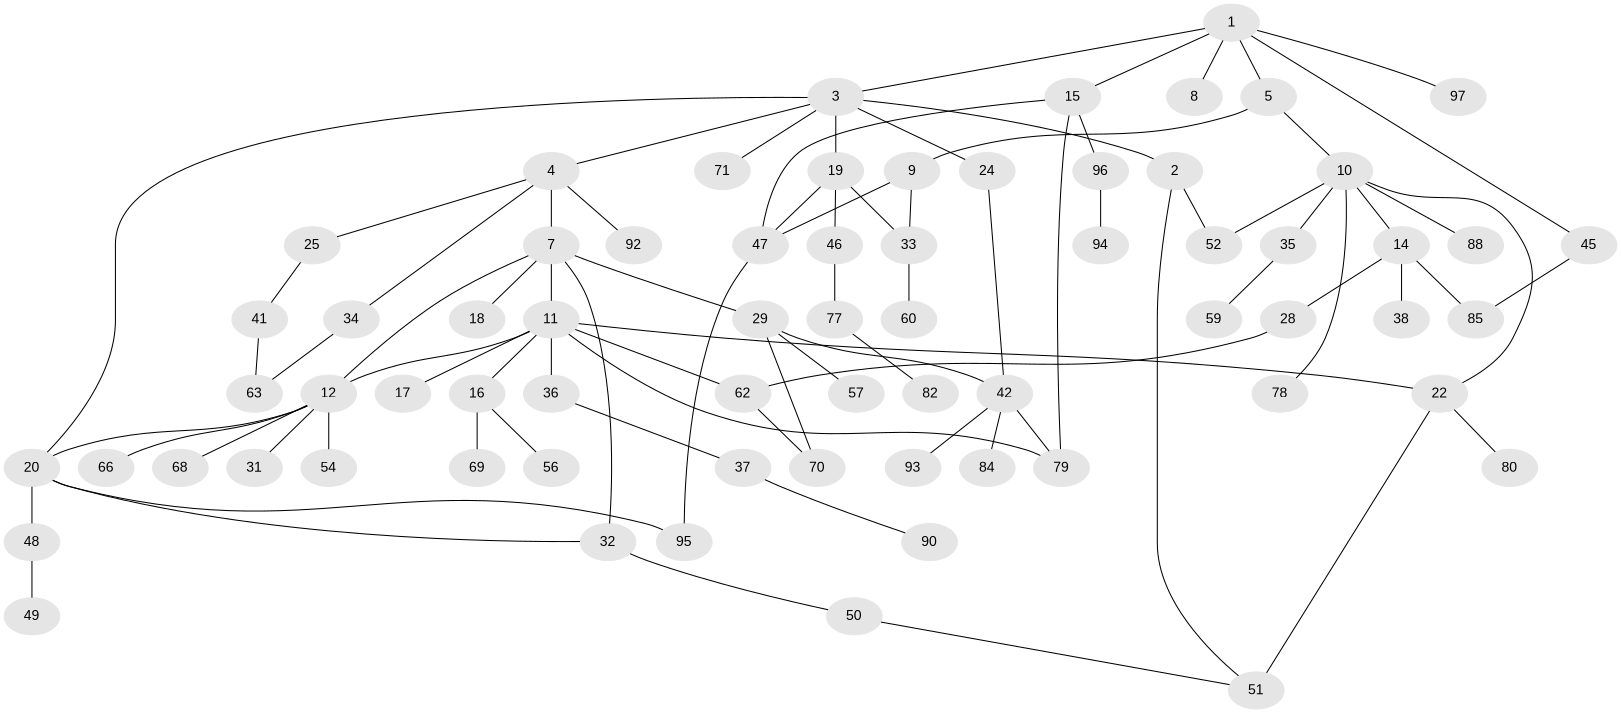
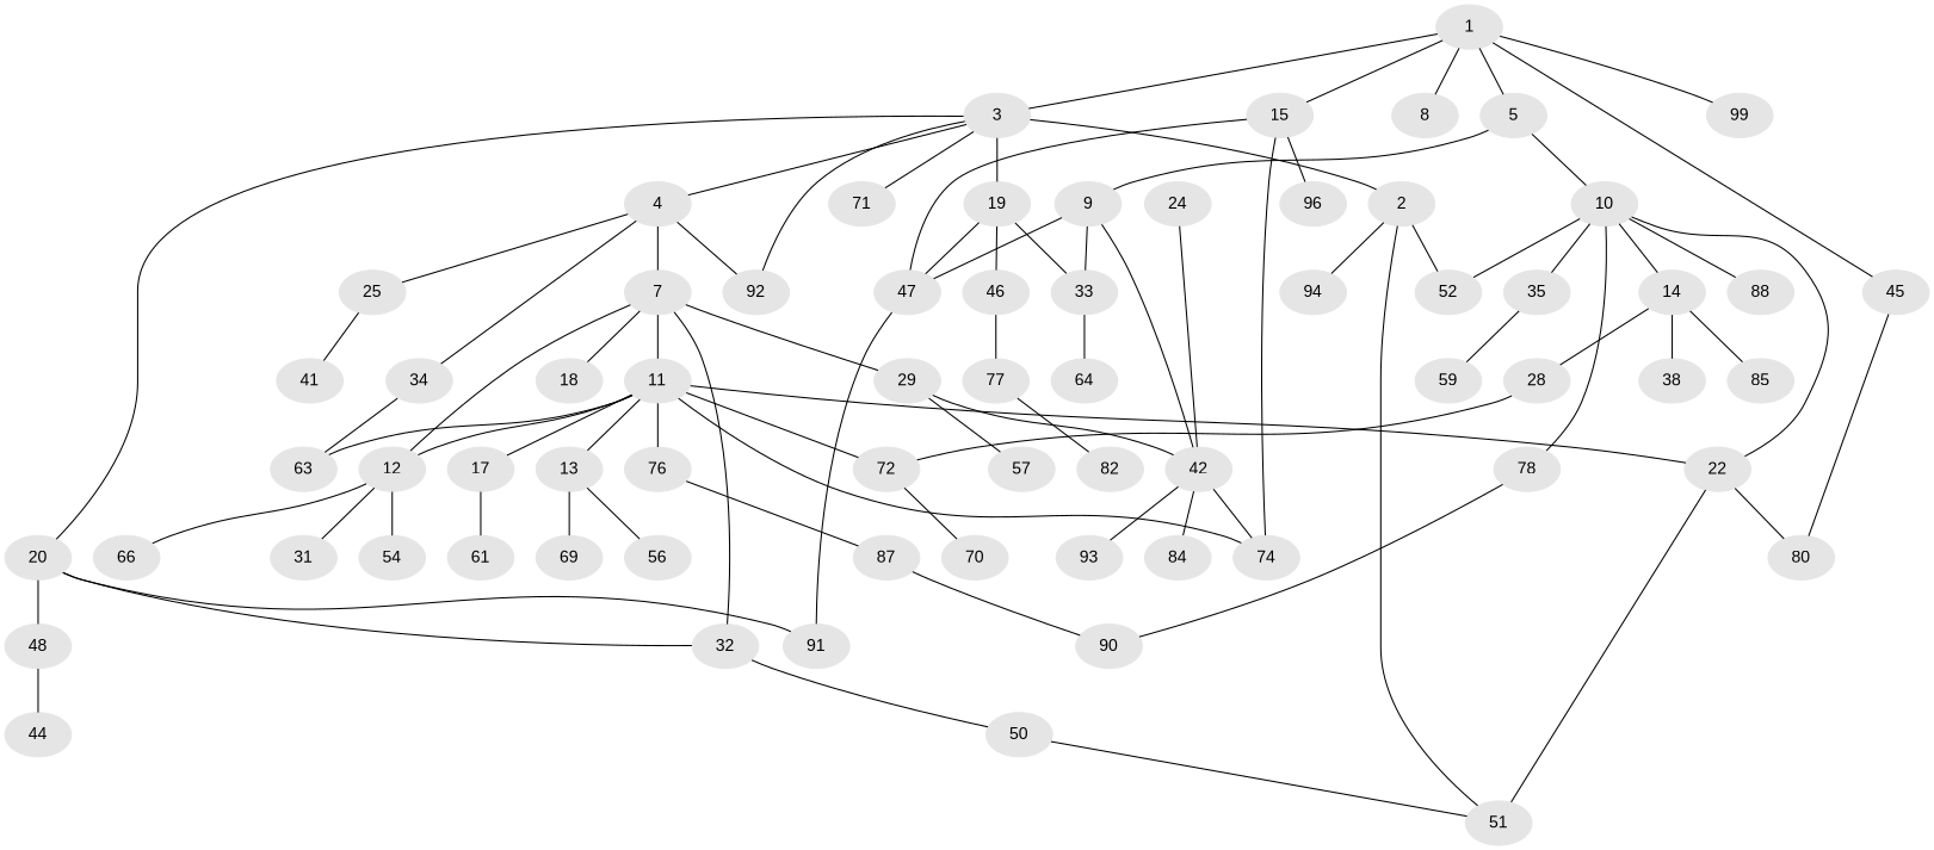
  graph {
    fontname="Liberation Sans"
    node [color=gray90 fontname="Liberation Sans" style=filled]
    edge [fontname="Liberation Sans"]
    1 [super="+2"]
    3 [super="+26"]
    5
    8
    15 [super="+27"]
    45 [super="+53"]
-   99 [label=97]
+   99
    4 [super="+16"]
    n9 [label=2 super="+91"]
    19 [super="+89"]
    20 [super="+23"]
    24
    71
    9
    10 [super="+30"]
    47
-   74 [super="+97" label=79]
+   74 [super="+97"]
    96
    80
    7 [super="+43"]
    25 [super="+67"]
    34
    92
    51 [super="+83"]
    52
    94
    33 [super="+65"]
    46 [super="+76"]
    32 [super="+72"]
    48
-   95 [super="+98"]
+   95 [super="+98" label=91]
    42 [super="+86"]
    11 [super="+55"]
    12 [super="+21"]
    18
    29 [super="+40"]
    41
    63 [super="+81"]
    14 [super="+44"]
    22 [super="+73"]
    35 [super="+75"]
    78
    88
-   13 [label=16]
+   13
    17
-   36
-   62 [super="+64"]
+   36 [label=76]
+   62 [super="+64" label=72]
    31
    54
    66
-   68 [super="+79"]
    57
    70
    50 [super="+58"]
-   60
+   60 [label=64]
    84
    93
    28 [super="+87"]
    38
    85
    59
    90
    56
    69
-   37 [super="+39"]
+   61
+   37 [super="+39" label=87]
    77
-   49
+   49 [label=44]
    82
    1 -- 3
    1 -- 5
    1 -- 8
    1 -- 15
    1 -- 45
    1 -- 99
    3 -- 4
    3 -- n9 [weight=2]
    3 -- 19
    3 -- 20
-   3 -- 24
+   3 -- 92
    3 -- 71
    5 -- 9
    5 -- 10
    15 -- 47
    15 -- 74
    15 -- 96
-   45 -- 85
+   45 -- 80
    4 -- 7
    4 -- 25
    4 -- 34
    4 -- 92
    n9 -- 51
    n9 -- 52
-   96 -- 94
+   n9 -- 94
    19 -- 47
    19 -- 33
    19 -- 46
    20 -- 32
    20 -- 48
    20 -- 95
    24 -- 42
    9 -- 47
    9 -- 33
+   9 -- 42
    10 -- 52
    10 -- 14
    10 -- 22 [weight=2]
    10 -- 35
    10 -- 78
    10 -- 88
    47 -- 95
    7 -- 32
    7 -- 11
    7 -- 12
    7 -- 18
    7 -- 29
    25 -- 41
    34 -- 63
    33 -- 60
    46 -- 77
    32 -- 50
    48 -- 49
    42 -- 74
    42 -- 84
    42 -- 93
    11 -- 74
    11 -- 12
-   41 -- 63
+   11 -- 63
    11 -- 22
    11 -- 13
    11 -- 17
    11 -- 36
    11 -- 62
-   12 -- 20
    12 -- 31
    12 -- 54
    12 -- 66
-   12 -- 68
    29 -- 42
    29 -- 57
-   29 -- 70
    14 -- 28
    14 -- 38
    14 -- 85
    22 -- 80
    22 -- 51 [weight=2]
    35 -- 59
+   78 -- 90
    13 -- 56
    13 -- 69
+   17 -- 61
    36 -- 37
    62 -- 70
    50 -- 51
    28 -- 62
    37 -- 90
    77 -- 82
  }
